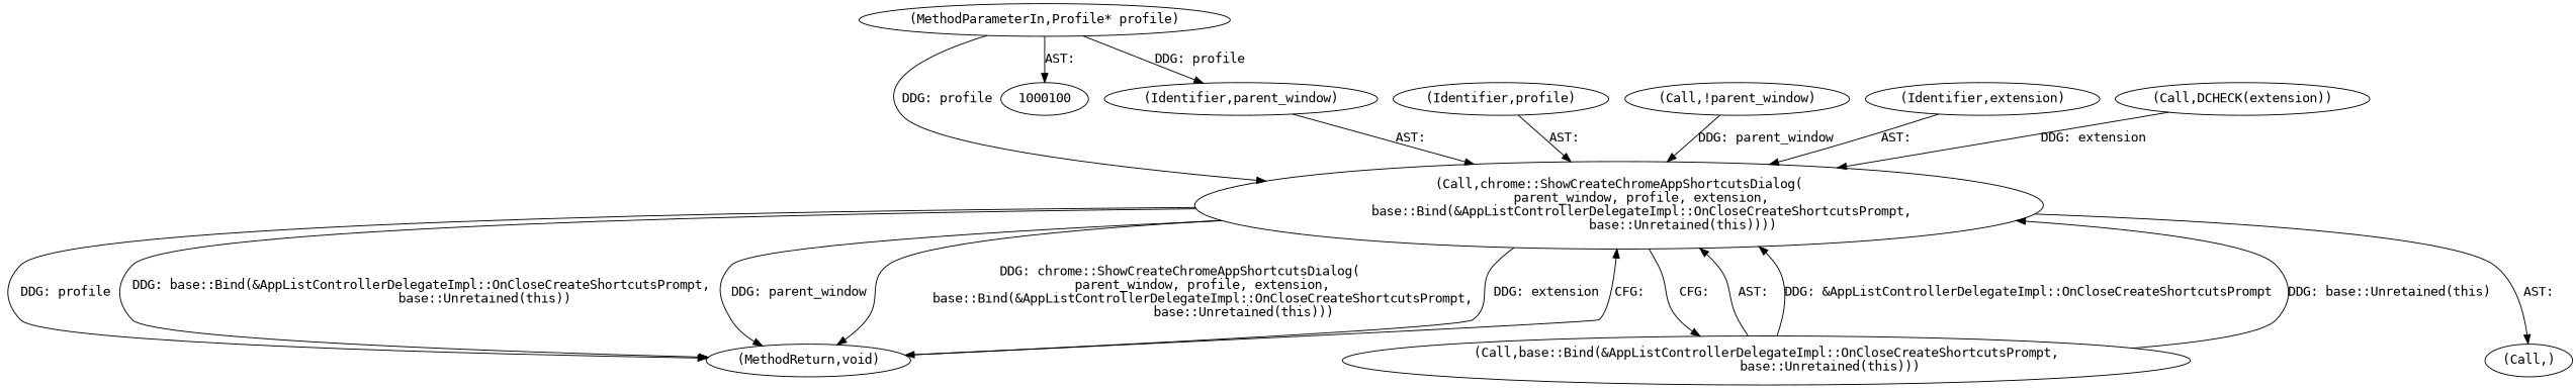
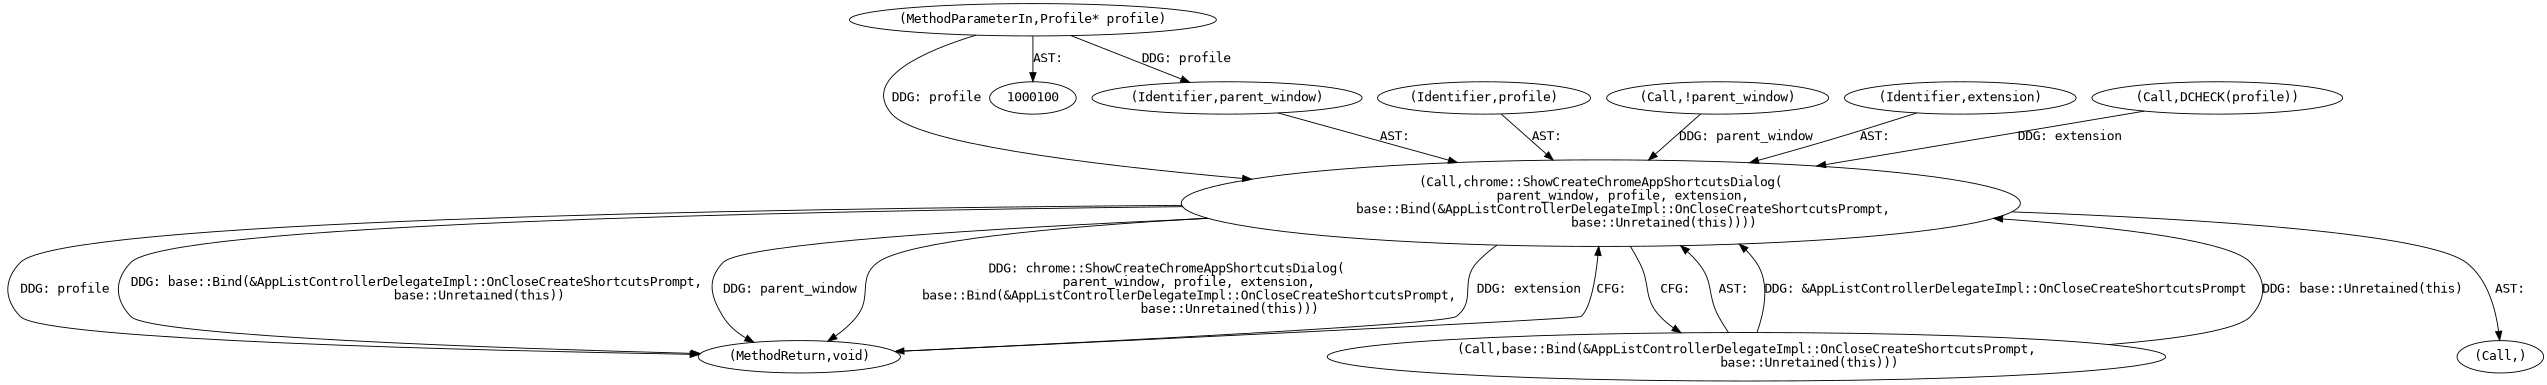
  digraph {
    fontname="DejaVu Sans Mono"
    node [fontname="DejaVu Sans Mono"]
    edge [fontname="DejaVu Sans Mono"]
    n1 [label="(MethodParameterIn,Profile* profile)"]
    n2 [label="(Call,chrome::ShowCreateChromeAppShortcutsDialog(\n      parent_window, profile, extension,\n      base::Bind(&AppListControllerDelegateImpl::OnCloseCreateShortcutsPrompt,\n                 base::Unretained(this))))"]
    1000100
    n4 [label="(Identifier,parent_window)"]
    n5 [label="(MethodReturn,void)"]
    n6 [label="(Call,base::Bind(&AppListControllerDelegateImpl::OnCloseCreateShortcutsPrompt,\n                 base::Unretained(this)))"]
    n7 [label="(Call,)"]
    n8 [label="(Identifier,profile)"]
    n9 [label="(Call,!parent_window)"]
    n10 [label="(Identifier,extension)"]
-   n11 [label="(Call,DCHECK(extension))"]
+   n11 [label="(Call,DCHECK(profile))"]
    n1 -> n2 [label="DDG: profile"]
    n1 -> 1000100 [label="AST: "]
    n1 -> n4 [label="DDG: profile"]
    n2 -> n5 [label="DDG: profile"]
    n2 -> n5 [label="DDG: base::Bind(&AppListControllerDelegateImpl::OnCloseCreateShortcutsPrompt,\n                 base::Unretained(this))"]
    n2 -> n5 [label="DDG: parent_window"]
    n2 -> n5 [label="DDG: chrome::ShowCreateChromeAppShortcutsDialog(\n      parent_window, profile, extension,\n      base::Bind(&AppListControllerDelegateImpl::OnCloseCreateShortcutsPrompt,\n                 base::Unretained(this)))"]
    n2 -> n5 [label="DDG: extension"]
    n2 -> n6 [label="CFG: "]
    n2 -> n7 [label="AST: "]
    n4 -> n2 [label="AST: "]
    n5 -> n2 [label="CFG: "]
    n6 -> n2 [label="AST: "]
    n6 -> n2 [label="DDG: &AppListControllerDelegateImpl::OnCloseCreateShortcutsPrompt"]
    n6 -> n2 [label="DDG: base::Unretained(this)"]
    n8 -> n2 [label="AST: "]
    n9 -> n2 [label="DDG: parent_window"]
    n10 -> n2 [label="AST: "]
    n11 -> n2 [label="DDG: extension"]
  }
